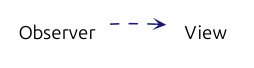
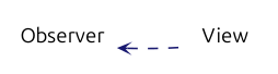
  digraph {
    rankdir=LR
    node [fontname=Ubuntu fontsize=12 shape=plaintext]
    n1 [label=Observer]
    n2 [label=View]
-   n2 -> n1 [arrowhead=open arrowsize=0.5 arrowtail=open color=midnightblue dir=back fontname=Ubuntu labelfontsize=10 style=dashed]
+   n1 -> n2 [arrowhead=open arrowsize=0.5 arrowtail=open color=midnightblue dir=back fontname=Ubuntu labelfontsize=10 style=dashed]
  }
